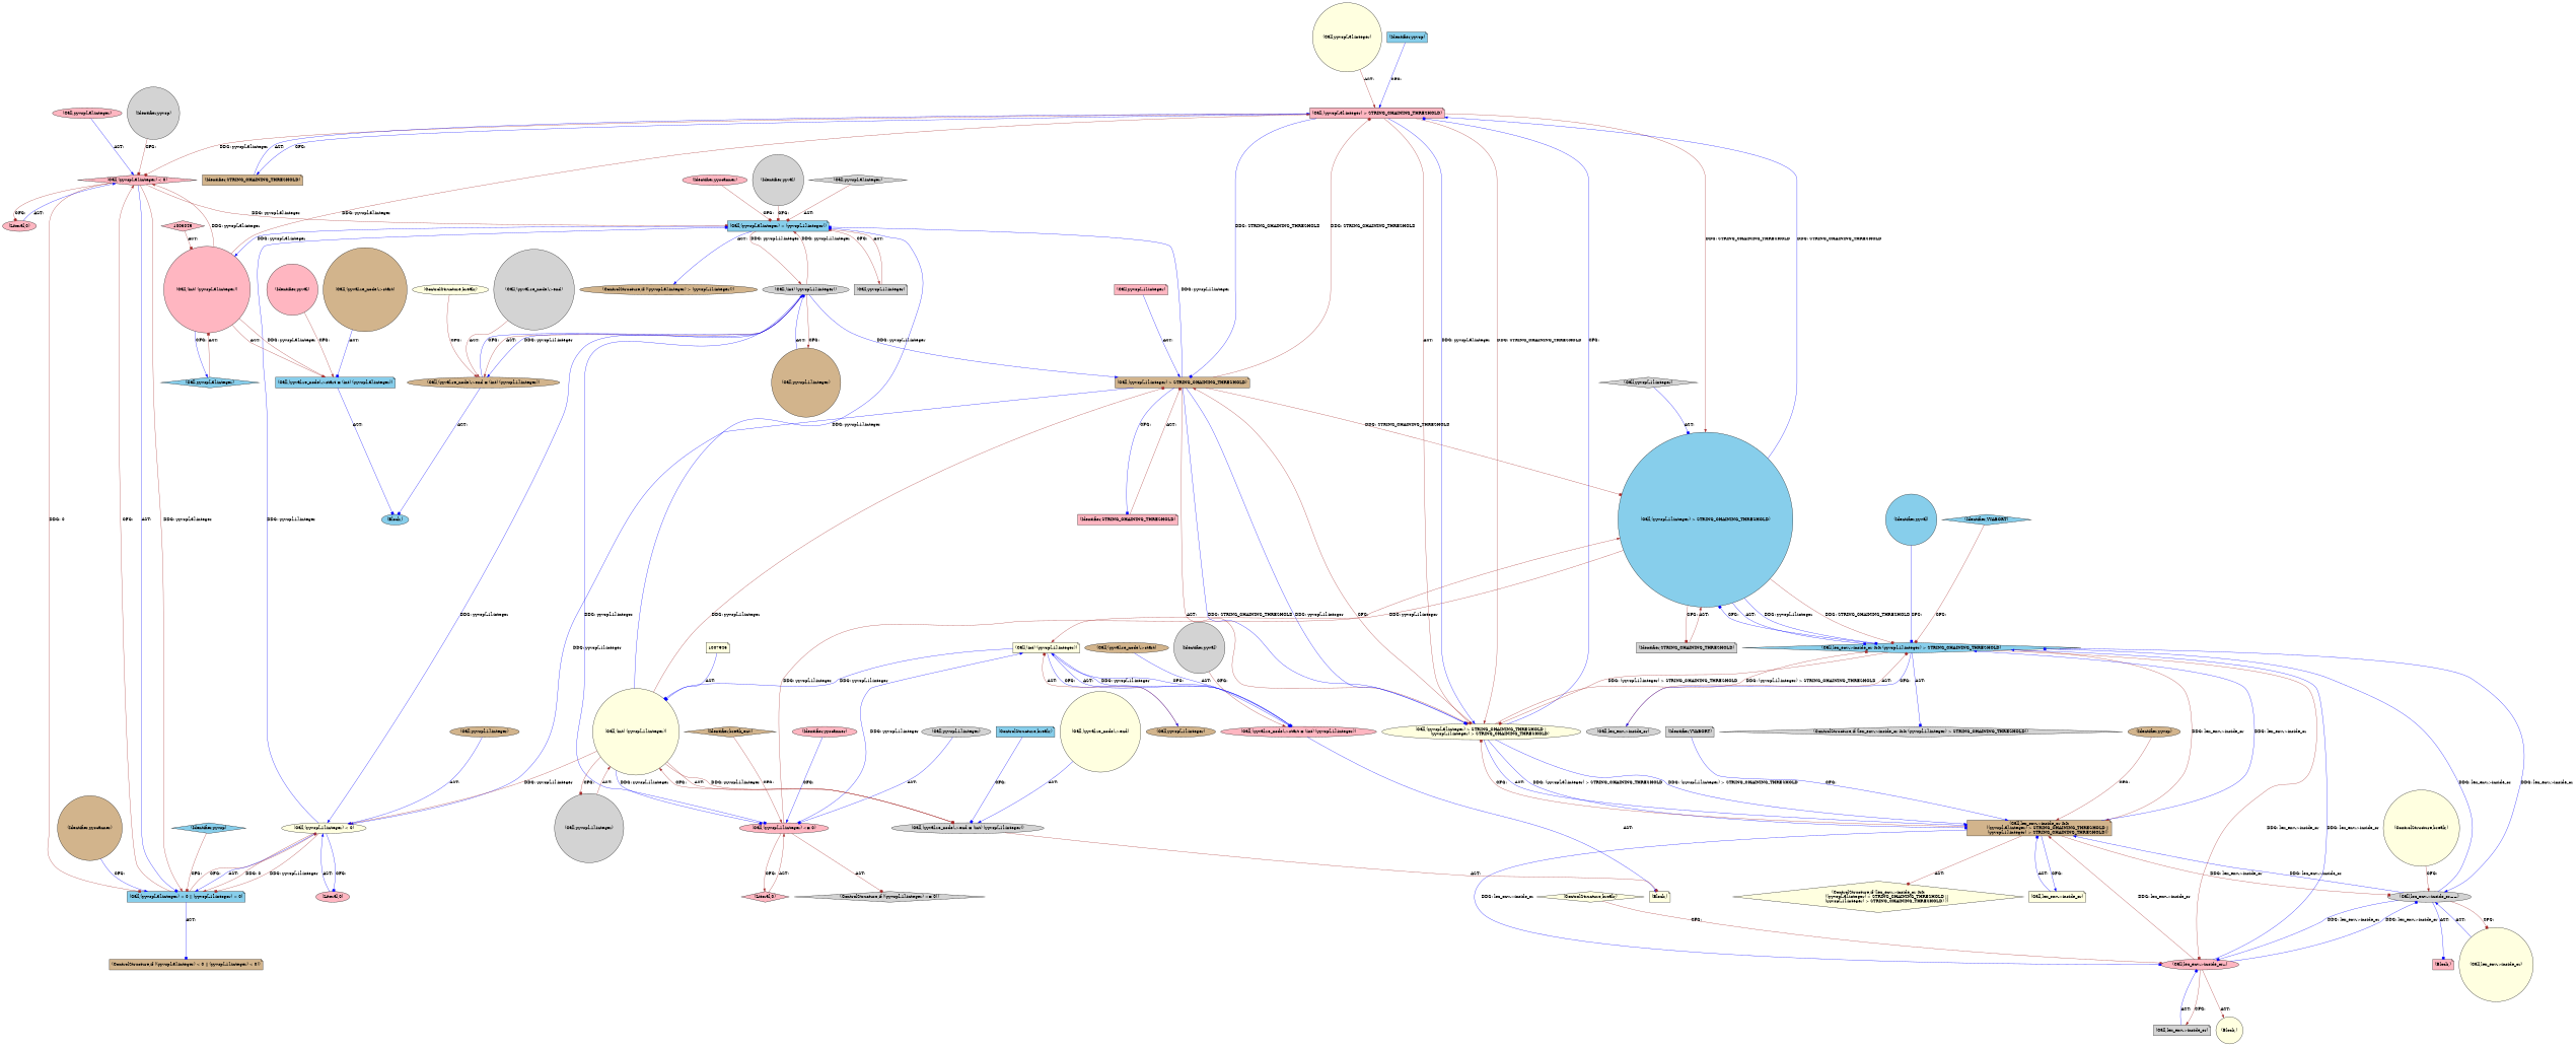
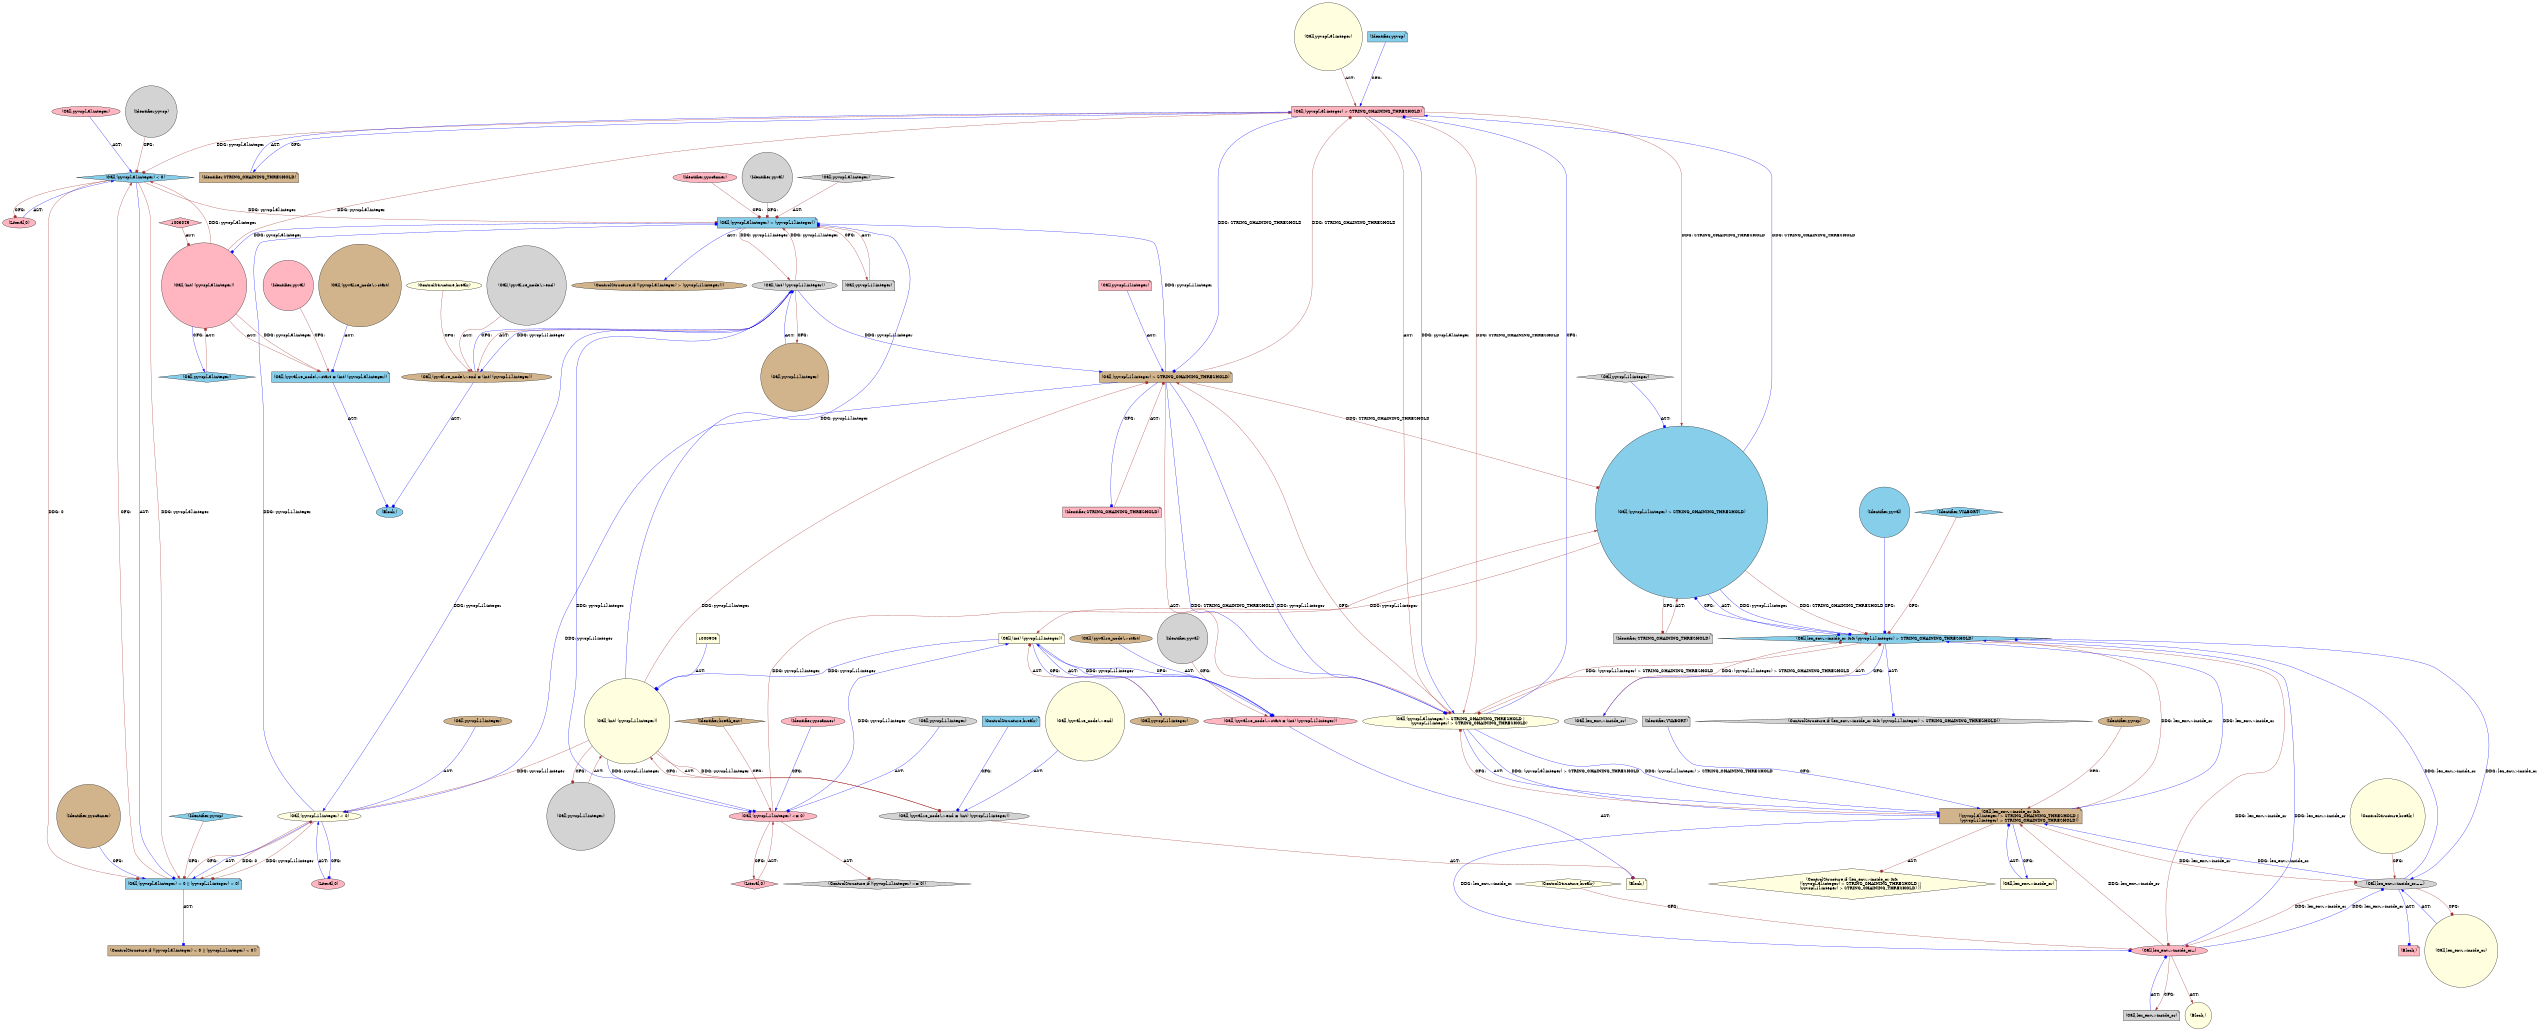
  digraph {
    node [fillcolor=lightgrey shape=ellipse style=filled]
    edge [arrowhead=box color=blue]
    n1 [fillcolor=lightpink label="(Call,(yyvsp[-3].integer) > STRING_CHAINING_THRESHOLD)" shape=note]
-   n2 [fillcolor=lightpink label="(Call,(yyvsp[-3].integer) < 0)" shape=diamond]
+   n2 [fillcolor=skyblue label="(Call,(yyvsp[-3].integer) < 0)" shape=diamond]
    n3 [fillcolor=skyblue label="(Call,(yyvsp[-1].integer) > STRING_CHAINING_THRESHOLD)" shape=circle]
    n4 [fillcolor=tan label="(Call,(yyvsp[-1].integer) > STRING_CHAINING_THRESHOLD)" shape=note]
    n5 [fillcolor=lightyellow label="(Call,(yyvsp[-3].integer) > STRING_CHAINING_THRESHOLD ||\n             (yyvsp[-1].integer) > STRING_CHAINING_THRESHOLD)"]
    n6 [fillcolor=tan label="(Identifier,STRING_CHAINING_THRESHOLD)" shape=note]
    n7 [fillcolor=skyblue label="(Call,(yyvsp[-3].integer) > (yyvsp[-1].integer))" shape=note]
    n8 [fillcolor=skyblue label="(Call,(yyvsp[-3].integer) < 0 || (yyvsp[-1].integer) < 0)" shape=note]
    n9 [fillcolor=lightpink label="(Literal,0)"]
    n10 [fillcolor=lightyellow label="(Call,(int) (yyvsp[-1].integer))" shape=note]
    n11 [fillcolor=skyblue label="(Call,lex_env->inside_or && (yyvsp[-1].integer) > STRING_CHAINING_THRESHOLD)" shape=diamond]
    n12 [label="(Identifier,STRING_CHAINING_THRESHOLD)" shape=note]
    n13 [fillcolor=lightyellow label="(Call,(yyvsp[-1].integer) < 0)"]
    n14 [fillcolor=lightpink label="(Identifier,STRING_CHAINING_THRESHOLD)" shape=note]
    n15 [fillcolor=tan label="(Call,lex_env->inside_or &&\n             ((yyvsp[-3].integer) > STRING_CHAINING_THRESHOLD ||\n             (yyvsp[-1].integer) > STRING_CHAINING_THRESHOLD))" shape=note]
    n16 [fillcolor=lightpink label="(Call,(int) (yyvsp[-3].integer))" shape=circle]
    n17 [fillcolor=skyblue label="(Call,(yyval.re_node)->start = (int) (yyvsp[-3].integer))" shape=note]
    n18 [fillcolor=skyblue label="(Call,yyvsp[-3].integer)" shape=diamond]
    n19 [fillcolor=skyblue label="(Block,)"]
    n20 [label="(Call,(int) (yyvsp[-1].integer))"]
    n21 [label="(Call,yyvsp[-1].integer)" shape=note]
    n22 [fillcolor=tan label="(ControlStructure,if ((yyvsp[-3].integer) > (yyvsp[-1].integer)))"]
    n23 [fillcolor=lightpink label="(Call,(yyvsp[-1].integer) <= 0)"]
    n24 [fillcolor=tan label="(Call,(yyval.re_node)->end = (int) (yyvsp[-1].integer))"]
    n25 [fillcolor=tan label="(Call,yyvsp[-1].integer)" shape=circle]
    n26 [fillcolor=tan label="(ControlStructure,if ((yyvsp[-3].integer) < 0 || (yyvsp[-1].integer) < 0))" shape=note]
    n27 [fillcolor=lightyellow label="(Call,(int) (yyvsp[-1].integer))" shape=circle]
    n28 [fillcolor=lightpink label="(Call,(yyval.re_node)->start = (int) (yyvsp[-1].integer))"]
    n29 [fillcolor=tan label="(Call,yyvsp[-1].integer)"]
    n30 [label="(Call,lex_env->inside_or++)"]
    n31 [fillcolor=lightpink label="(Call,lex_env->inside_or--)"]
    n32 [label="(Call,lex_env->inside_or)"]
    n33 [label="(ControlStructure,if (lex_env->inside_or && (yyvsp[-1].integer) > STRING_CHAINING_THRESHOLD))" shape=diamond]
    n34 [label="(ControlStructure,if ((yyvsp[-1].integer) <= 0))" shape=diamond]
    n35 [fillcolor=lightpink label="(Literal,0)" shape=diamond]
    n36 [label="(Call,(yyval.re_node)->end = (int) (yyvsp[-1].integer))"]
    n37 [label="(Call,yyvsp[-1].integer)" shape=circle]
    n38 [fillcolor=lightpink label="(Literal,0)"]
    n39 [fillcolor=lightyellow label="(Block,)" shape=note]
    n40 [fillcolor=lightpink label="(Block,)" shape=note]
    n41 [fillcolor=lightyellow label="(Call,lex_env->inside_or)" shape=circle]
    n42 [label="(Call,lex_env->inside_or)" shape=note]
    n43 [fillcolor=lightyellow label="(Block,)" shape=circle]
    n44 [fillcolor=lightyellow label="(ControlStructure,if (lex_env->inside_or &&\n             ((yyvsp[-3].integer) > STRING_CHAINING_THRESHOLD ||\n             (yyvsp[-1].integer) > STRING_CHAINING_THRESHOLD) ))" shape=diamond]
    n45 [fillcolor=lightyellow label="(Call,lex_env->inside_or)" shape=note]
    n46 [fillcolor=lightyellow label="(ControlStructure,break;)"]
    n47 [fillcolor=tan label="(Identifier,break_env)" shape=diamond]
    n48 [fillcolor=tan label="(Call,yyvsp[-1].integer)"]
    n49 [fillcolor=lightpink label="(Identifier,yyscanner)"]
    n50 [label="(Call,(yyval.re_node)->end)" shape=circle]
    n51 [fillcolor=lightyellow label="(ControlStructure,break;)" shape=diamond]
    n52 [label="(Call,yyvsp[-1].integer)" shape=diamond]
    n53 [label="(Identifier,yyval)" shape=circle]
    n54 [fillcolor=lightyellow label="(ControlStructure,break;)" shape=circle]
    n55 [fillcolor=tan label="(Call,(yyval.re_node)->start)" shape=circle]
    n56 [fillcolor=lightpink label="(Call,yyvsp[-1].integer)" shape=note]
    n57 [fillcolor=lightyellow label="(Call,(yyval.re_node)->end)" shape=circle]
    n58 [fillcolor=tan label="(Call,(yyval.re_node)->start)"]
    n59 [label="(Call,yyvsp[-3].integer)" shape=diamond]
    n60 [fillcolor=skyblue label="(Identifier,YYABORT)" shape=diamond]
    n61 [fillcolor=skyblue label="(Identifier,yyval)" shape=circle]
    n62 [fillcolor=lightpink label="(Identifier,yyscanner)"]
    n63 [fillcolor=lightpink label="(Call,yyvsp[-3].integer)"]
    n64 [fillcolor=lightyellow label="(Call,yyvsp[-3].integer)" shape=circle]
    n65 [label="(Call,yyvsp[-1].integer)"]
    n66 [fillcolor=skyblue label="(ControlStructure,break;)" shape=note]
    n67 [label="(Identifier,yyvsp)" shape=circle]
    n68 [label="(Identifier,YYABORT)" shape=note]
    n69 [fillcolor=tan label="(Identifier,yyvsp)"]
    n70 [fillcolor=skyblue label="(Identifier,yyvsp)" shape=diamond]
    n71 [label="(Identifier,yyval)" shape=circle]
    n72 [fillcolor=tan label="(Identifier,yyscanner)" shape=circle]
    n73 [fillcolor=lightpink label="(Identifier,yyval)" shape=circle]
    n74 [fillcolor=skyblue label="(Identifier,yyvsp)" shape=note]
    n75 [fillcolor=lightpink label=1003045 shape=diamond]
-   1000945 [fillcolor=lightyellow shape=note label=1007945]
+   1000945 [fillcolor=lightyellow shape=note]
    n1 -> n2 [color=brown label="DDG: yyvsp[-3].integer"]
    n1 -> n3 [arrowhead=normal color=brown label="DDG: STRING_CHAINING_THRESHOLD"]
    n1 -> n4 [label="DDG: STRING_CHAINING_THRESHOLD"]
    n1 -> n5 [color=brown label="AST: "]
    n1 -> n5 [arrowhead=normal label="DDG: yyvsp[-3].integer"]
    n1 -> n5 [arrowhead=normal color=brown label="DDG: STRING_CHAINING_THRESHOLD"]
    n1 -> n6 [arrowhead=normal label="CFG: "]
    n2 -> n7 [color=brown label="DDG: yyvsp[-3].integer"]
    n2 -> n8 [label="AST: "]
    n2 -> n8 [arrowhead=normal color=brown label="DDG: yyvsp[-3].integer"]
    n2 -> n8 [color=brown label="DDG: 0"]
    n2 -> n9 [color=brown label="CFG: "]
    n3 -> n1 [arrowhead=normal label="DDG: STRING_CHAINING_THRESHOLD"]
    n3 -> n10 [arrowhead=normal color=brown label="DDG: yyvsp[-1].integer"]
    n3 -> n11 [label="AST: "]
    n3 -> n11 [label="DDG: yyvsp[-1].integer"]
    n3 -> n11 [color=brown label="DDG: STRING_CHAINING_THRESHOLD"]
    n3 -> n12 [color=brown label="CFG: "]
    n4 -> n1 [color=brown label="DDG: STRING_CHAINING_THRESHOLD"]
    n4 -> n3 [color=brown label="DDG: STRING_CHAINING_THRESHOLD"]
    n4 -> n5 [color=brown label="AST: "]
    n4 -> n5 [label="DDG: yyvsp[-1].integer"]
    n4 -> n5 [arrowhead=normal label="DDG: STRING_CHAINING_THRESHOLD"]
    n4 -> n7 [label="DDG: yyvsp[-1].integer"]
    n4 -> n13 [arrowhead=normal label="DDG: yyvsp[-1].integer"]
    n4 -> n14 [label="CFG: "]
    n5 -> n1 [label="CFG: "]
    n5 -> n4 [arrowhead=normal color=brown label="CFG: "]
    n5 -> n11 [color=brown label="DDG: (yyvsp[-1].integer) > STRING_CHAINING_THRESHOLD"]
    n5 -> n15 [label="AST: "]
    n5 -> n15 [label="DDG: (yyvsp[-3].integer) > STRING_CHAINING_THRESHOLD"]
    n5 -> n15 [arrowhead=normal label="DDG: (yyvsp[-1].integer) > STRING_CHAINING_THRESHOLD"]
    n6 -> n1 [arrowhead=normal label="AST: "]
-   n7 -> n16 [arrowhead=normal label="DDG: yyvsp[-3].integer"]
+   n7 -> n16 [label="DDG: yyvsp[-3].integer"]
    n7 -> n20 [arrowhead=normal color=brown label="DDG: yyvsp[-1].integer"]
    n7 -> n21 [arrowhead=normal color=brown label="CFG: "]
    n7 -> n22 [arrowhead=normal label="AST: "]
    n8 -> n2 [arrowhead=normal color=brown label="CFG: "]
    n8 -> n13 [color=brown label="CFG: "]
    n8 -> n26 [label="AST: "]
    n9 -> n2 [arrowhead=normal label="AST: "]
    n10 -> n27 [label="DDG: yyvsp[-1].integer"]
    n10 -> n28 [arrowhead=normal label="AST: "]
    n10 -> n28 [label="DDG: yyvsp[-1].integer"]
    n10 -> n29 [arrowhead=normal label="CFG: "]
    n11 -> n3 [label="CFG: "]
    n11 -> n5 [color=brown label="DDG: (yyvsp[-1].integer) > STRING_CHAINING_THRESHOLD"]
    n11 -> n15 [arrowhead=normal color=brown label="DDG: lex_env->inside_or"]
    n11 -> n30 [arrowhead=normal label="DDG: lex_env->inside_or"]
    n11 -> n31 [color=brown label="DDG: lex_env->inside_or"]
    n11 -> n32 [arrowhead=normal label="CFG: "]
    n11 -> n33 [label="AST: "]
    n12 -> n3 [arrowhead=normal color=brown label="AST: "]
    n13 -> n7 [label="DDG: yyvsp[-1].integer"]
    n13 -> n8 [arrowhead=normal label="AST: "]
    n13 -> n8 [color=brown label="DDG: yyvsp[-1].integer"]
    n13 -> n8 [arrowhead=normal color=brown label="DDG: 0"]
    n13 -> n38 [label="CFG: "]
    n14 -> n4 [color=brown label="AST: "]
    n15 -> n5 [color=brown label="CFG: "]
    n15 -> n11 [arrowhead=normal label="DDG: lex_env->inside_or"]
    n15 -> n30 [color=brown label="DDG: lex_env->inside_or"]
    n15 -> n31 [label="DDG: lex_env->inside_or"]
    n15 -> n44 [color=brown label="AST: "]
    n15 -> n45 [arrowhead=normal label="CFG: "]
    n16 -> n1 [arrowhead=normal color=brown label="DDG: yyvsp[-3].integer"]
    n16 -> n2 [arrowhead=normal color=brown label="DDG: yyvsp[-3].integer"]
    n16 -> n17 [arrowhead=normal color=brown label="AST: "]
    n16 -> n17 [arrowhead=normal color=brown label="DDG: yyvsp[-3].integer"]
    n16 -> n18 [arrowhead=normal label="CFG: "]
    n17 -> n19 [label="AST: "]
    n18 -> n16 [color=brown label="AST: "]
    n20 -> n4 [arrowhead=normal label="DDG: yyvsp[-1].integer"]
    n20 -> n7 [arrowhead=normal color=brown label="DDG: yyvsp[-1].integer"]
    n20 -> n13 [arrowhead=normal label="DDG: yyvsp[-1].integer"]
    n20 -> n23 [label="DDG: yyvsp[-1].integer"]
    n20 -> n24 [arrowhead=normal color=brown label="AST: "]
    n20 -> n24 [arrowhead=normal label="DDG: yyvsp[-1].integer"]
    n20 -> n25 [arrowhead=normal color=brown label="CFG: "]
    n21 -> n7 [color=brown label="AST: "]
    n23 -> n3 [arrowhead=normal color=brown label="DDG: yyvsp[-1].integer"]
    n23 -> n10 [arrowhead=normal label="DDG: yyvsp[-1].integer"]
    n23 -> n34 [color=brown label="AST: "]
    n23 -> n35 [arrowhead=normal color=brown label="CFG: "]
    n24 -> n19 [label="AST: "]
    n24 -> n20 [arrowhead=normal label="CFG: "]
    n25 -> n20 [label="AST: "]
    n27 -> n4 [color=brown label="DDG: yyvsp[-1].integer"]
    n27 -> n7 [label="DDG: yyvsp[-1].integer"]
    n27 -> n13 [arrowhead=normal color=brown label="DDG: yyvsp[-1].integer"]
    n27 -> n23 [label="DDG: yyvsp[-1].integer"]
    n27 -> n36 [color=brown label="AST: "]
    n27 -> n36 [color=brown label="DDG: yyvsp[-1].integer"]
    n27 -> n37 [color=brown label="CFG: "]
    n28 -> n10 [arrowhead=normal label="CFG: "]
    n28 -> n39 [label="AST: "]
    n29 -> n10 [color=brown label="AST: "]
    n30 -> n11 [label="DDG: lex_env->inside_or"]
    n30 -> n15 [arrowhead=normal label="DDG: lex_env->inside_or"]
-   n30 -> n31 [label="DDG: lex_env->inside_or"]
+   n30 -> n31 [color=brown label="DDG: lex_env->inside_or"]
    n30 -> n40 [label="AST: "]
    n30 -> n41 [color=brown label="CFG: "]
    n31 -> n11 [arrowhead=normal label="DDG: lex_env->inside_or"]
    n31 -> n15 [arrowhead=normal color=brown label="DDG: lex_env->inside_or"]
    n31 -> n30 [label="DDG: lex_env->inside_or"]
    n31 -> n42 [arrowhead=normal color=brown label="CFG: "]
    n31 -> n43 [arrowhead=normal color=brown label="AST: "]
    n32 -> n11 [color=brown label="AST: "]
    n35 -> n23 [arrowhead=normal color=brown label="AST: "]
    n36 -> n27 [arrowhead=normal color=brown label="CFG: "]
    n36 -> n39 [color=brown label="AST: "]
    n37 -> n27 [arrowhead=normal color=brown label="AST: "]
    n38 -> n13 [arrowhead=normal label="AST: "]
    n41 -> n30 [arrowhead=normal label="AST: "]
    n42 -> n31 [label="AST: "]
    n45 -> n15 [label="AST: "]
    n46 -> n24 [arrowhead=normal color=brown label="CFG: "]
    n47 -> n23 [arrowhead=normal color=brown label="CFG: "]
    n48 -> n13 [arrowhead=normal label="AST: "]
    n49 -> n7 [color=brown label="CFG: "]
    n50 -> n24 [arrowhead=normal color=brown label="AST: "]
    n51 -> n31 [arrowhead=normal color=brown label="CFG: "]
    n52 -> n3 [label="AST: "]
    n53 -> n7 [color=brown label="CFG: "]
    n54 -> n30 [arrowhead=normal color=brown label="CFG: "]
    n55 -> n17 [label="AST: "]
    n56 -> n4 [arrowhead=normal label="AST: "]
    n57 -> n36 [arrowhead=normal label="AST: "]
    n58 -> n28 [label="AST: "]
    n59 -> n7 [color=brown label="AST: "]
    n60 -> n11 [color=brown label="CFG: "]
    n61 -> n11 [label="CFG: "]
    n62 -> n23 [arrowhead=normal label="CFG: "]
    n63 -> n2 [arrowhead=normal label="AST: "]
    n64 -> n1 [arrowhead=normal color=brown label="AST: "]
    n65 -> n23 [label="AST: "]
    n66 -> n36 [label="CFG: "]
    n67 -> n2 [color=brown label="CFG: "]
    n68 -> n15 [arrowhead=normal label="CFG: "]
    n69 -> n15 [arrowhead=normal color=brown label="CFG: "]
    n70 -> n8 [color=brown label="CFG: "]
    n71 -> n28 [arrowhead=normal color=brown label="CFG: "]
    n72 -> n8 [arrowhead=normal label="CFG: "]
    n73 -> n17 [arrowhead=normal color=brown label="CFG: "]
    n74 -> n1 [arrowhead=normal label="CFG: "]
    n75 -> n16 [color=brown label="AST: "]
    1000945 -> n27 [label="AST: "]
  }
